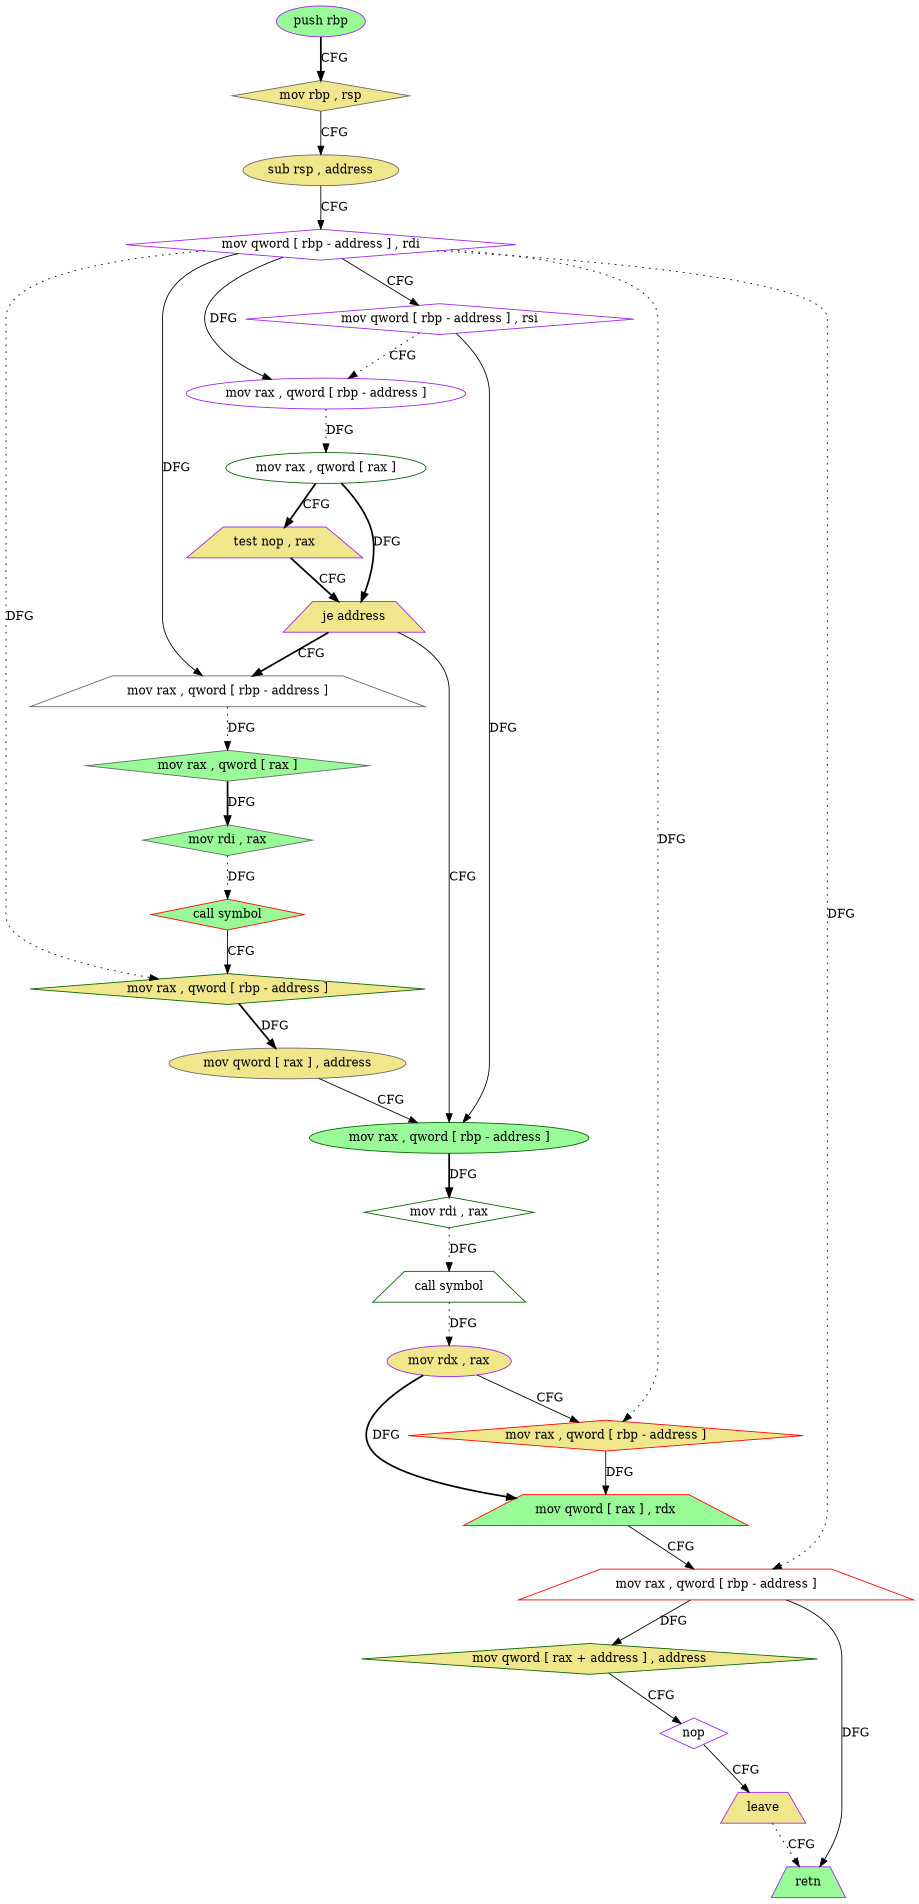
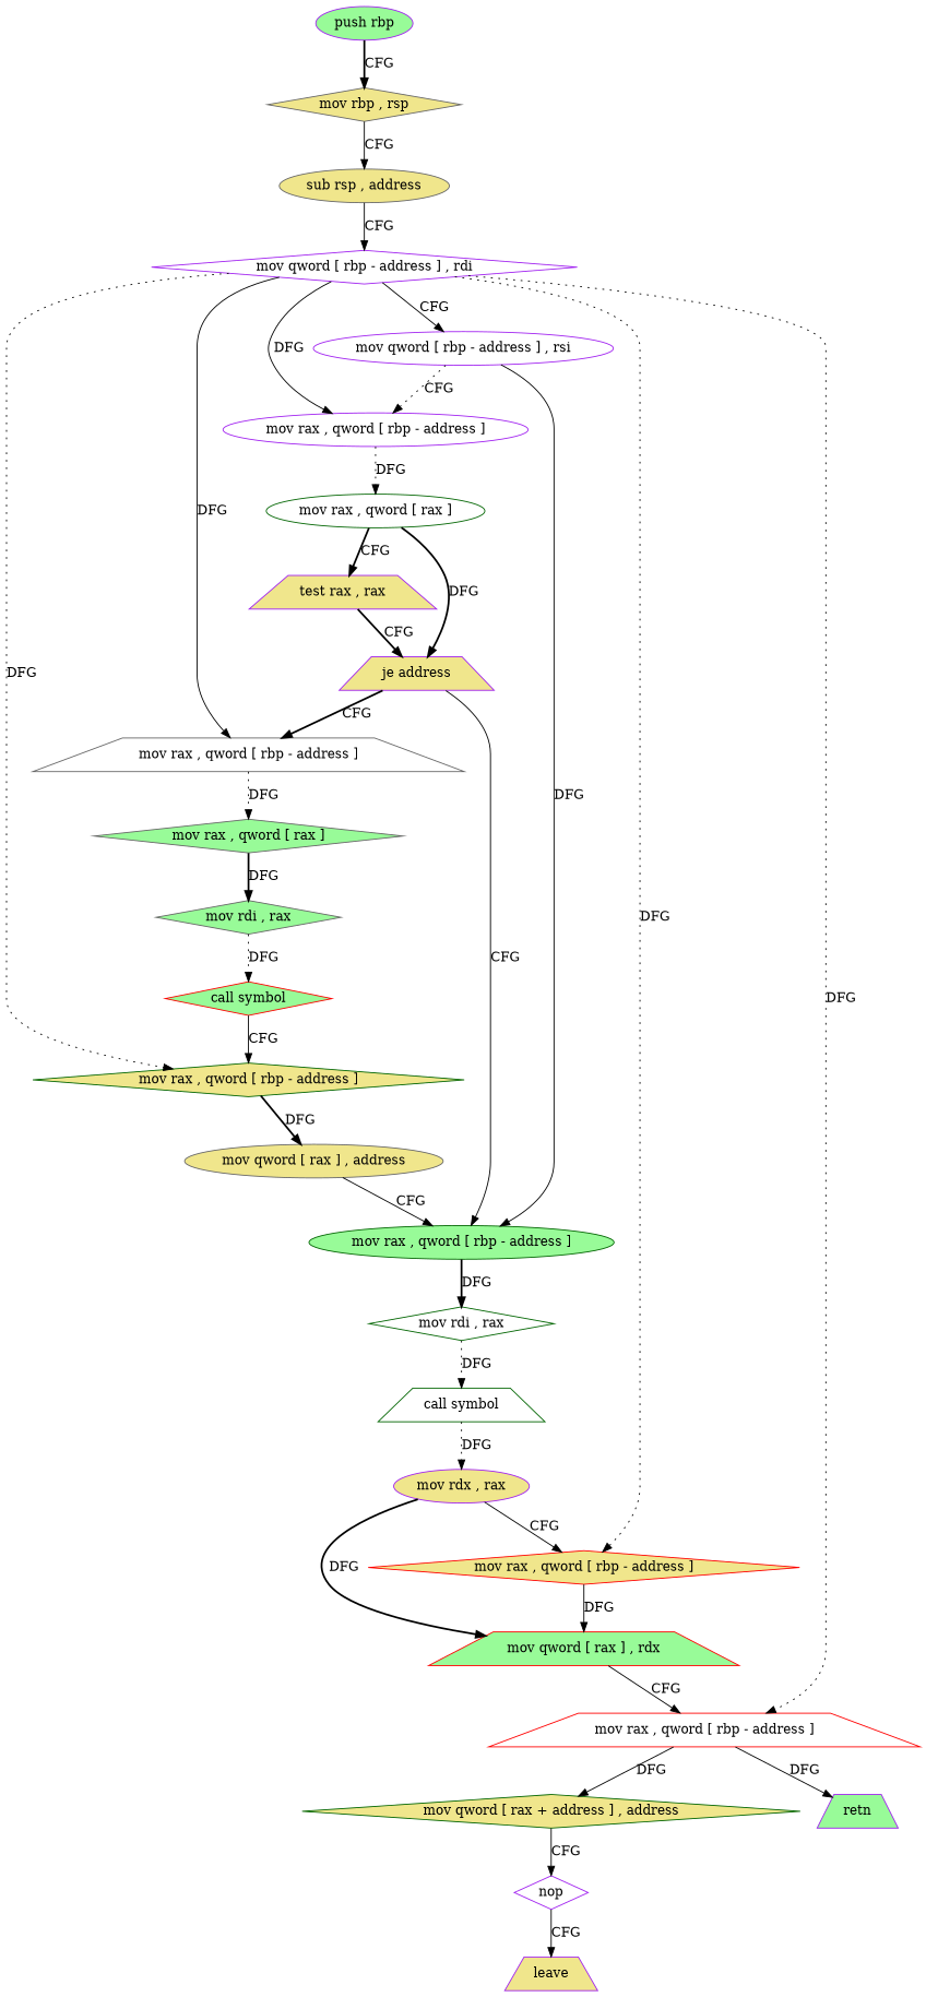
  digraph {
    node [color=purple fillcolor=khaki shape=diamond style=filled]
    edge [style=solid]
    n1 [fillcolor=palegreen label="push rbp" shape=ellipse]
    n2 [color=gray40 label="mov rbp , rsp"]
    n3 [color=gray40 label="sub rsp , address" shape=ellipse]
    n4 [fillcolor=white label="mov qword [ rbp - address ] , rdi"]
-   n5 [fillcolor=white label="mov qword [ rbp - address ] , rsi"]
+   n5 [fillcolor=white label="mov qword [ rbp - address ] , rsi" shape=ellipse]
    n6 [fillcolor=white label="mov rax , qword [ rbp - address ]" shape=ellipse]
    n7 [color=gray40 fillcolor=white label="mov rax , qword [ rbp - address ]" shape=trapezium]
    n8 [color=red label="mov rax , qword [ rbp - address ]"]
    n9 [color=red fillcolor=white label="mov rax , qword [ rbp - address ]" shape=trapezium]
    n10 [color=darkgreen label="mov rax , qword [ rbp - address ]"]
    n11 [color=darkgreen fillcolor=palegreen label="mov rax , qword [ rbp - address ]" shape=ellipse]
    n12 [color=darkgreen fillcolor=white label="mov rax , qword [ rax ]" shape=ellipse]
    n13 [color=gray40 fillcolor=palegreen label="mov rax , qword [ rax ]"]
    n14 [color=red fillcolor=palegreen label="mov qword [ rax ] , rdx" shape=trapezium]
    n15 [color=darkgreen label="mov qword [ rax + address ] , address"]
    n16 [fillcolor=palegreen label=retn shape=trapezium]
    n17 [color=gray40 label="mov qword [ rax ] , address" shape=ellipse]
    n18 [color=darkgreen fillcolor=white label="mov rdi , rax"]
-   n19 [label="test nop , rax" shape=trapezium]
+   n19 [label="test rax , rax" shape=trapezium]
    n20 [label="je address" shape=trapezium]
    n21 [color=darkgreen fillcolor=white label="call symbol" shape=trapezium]
    n22 [color=gray40 fillcolor=palegreen label="mov rdi , rax"]
    n23 [label="mov rdx , rax" shape=ellipse]
    n24 [fillcolor=white label=nop]
    n25 [label=leave shape=trapezium]
    n26 [color=red fillcolor=palegreen label="call symbol"]
    n1 -> n2 [label=CFG style=bold]
    n2 -> n3 [label=CFG]
    n3 -> n4 [label=CFG]
    n4 -> n5 [label=CFG]
    n4 -> n6 [label=DFG]
    n4 -> n7 [label=DFG]
    n4 -> n8 [label=DFG style=dotted]
    n4 -> n9 [label=DFG style=dotted]
    n4 -> n10 [label=DFG style=dotted]
    n5 -> n6 [label=CFG style=dotted]
    n5 -> n11 [label=DFG]
    n6 -> n12 [label=DFG style=dotted]
    n7 -> n13 [label=DFG style=dotted]
    n8 -> n14 [label=DFG]
    n9 -> n15 [label=DFG]
    n9 -> n16 [label=DFG]
    n10 -> n17 [label=DFG style=bold]
    n11 -> n18 [label=DFG style=bold]
    n12 -> n19 [label=CFG style=bold]
    n12 -> n20 [label=DFG style=bold]
    n13 -> n22 [label=DFG style=bold]
    n14 -> n9 [label=CFG]
    n15 -> n24 [label=CFG]
    n17 -> n11 [label=CFG]
    n18 -> n21 [label=DFG style=dotted]
    n19 -> n20 [label=CFG style=bold]
    n20 -> n7 [label=CFG style=bold]
    n20 -> n11 [label=CFG]
    n21 -> n23 [label=DFG style=dotted]
    n22 -> n26 [label=DFG style=dotted]
    n23 -> n8 [label=CFG]
    n23 -> n14 [label=DFG style=bold]
    n24 -> n25 [label=CFG]
-   n25 -> n16 [label=CFG style=dotted]
    n26 -> n10 [label=CFG]
  }
